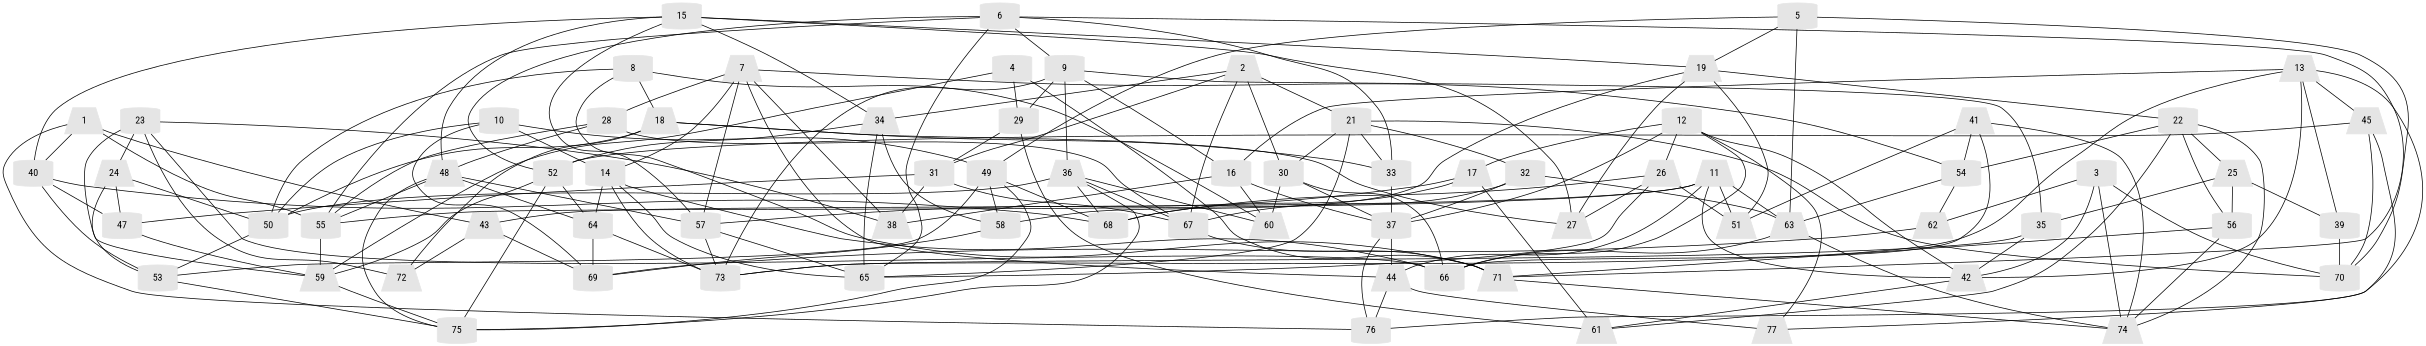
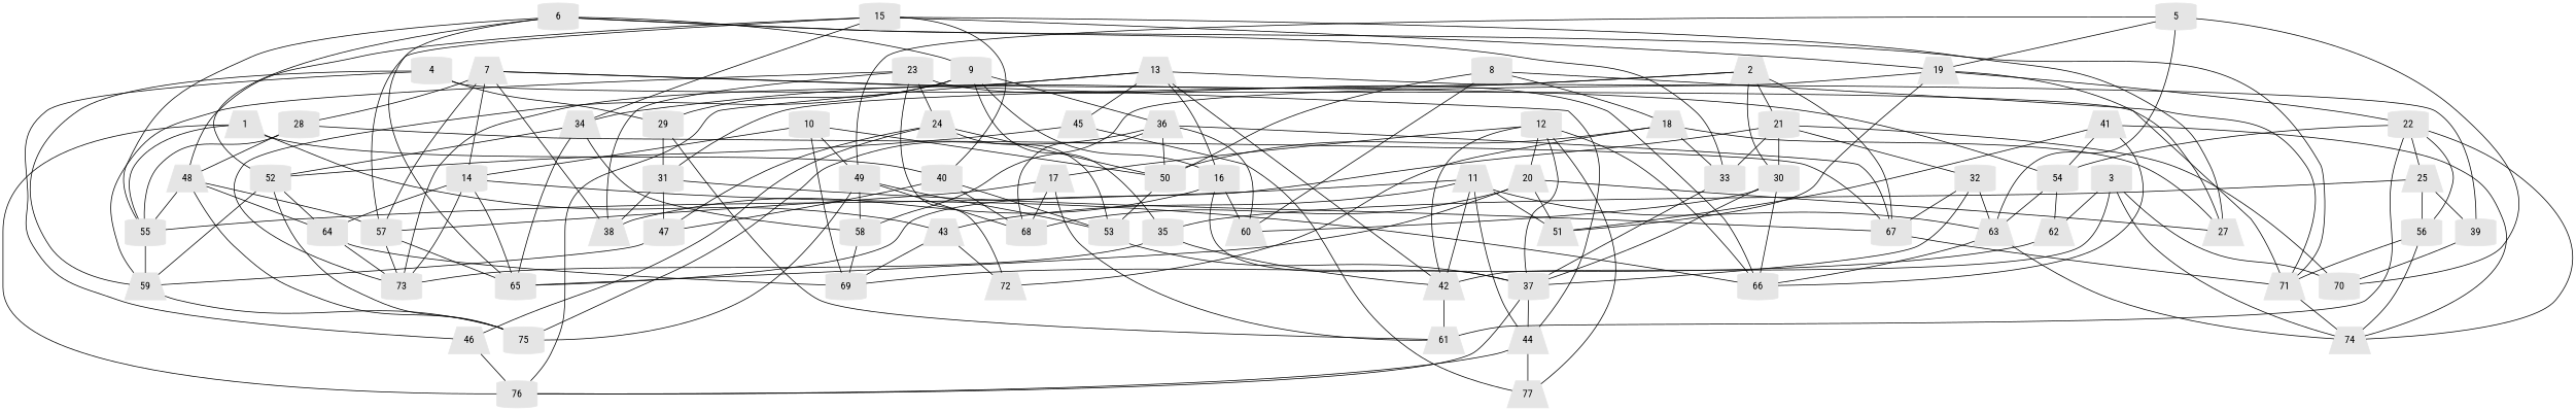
  graph {
    fontname="Roboto Condensed"
    node [color=gray90 fontname="Roboto Condensed" shape=cylinder style=filled]
    edge [fontname="Roboto Condensed" weight=1.0]
    1 [shape=trapezium]
    40
    43 [shape=trapezium]
    55
    76
    68
    47
    53
    69
    72 [shape=trapezium]
    59 [shape=trapezium]
    2 [shape=trapezium]
    21
    30
    31
    34 [shape=trapezium]
    67
    70
    33
    65
    32
    60 [shape=trapezium]
    37
    66
    38 [shape=trapezium]
    52
    58
    71 [shape=trapezium]
    42 [shape=trapezium]
    3
    62 [shape=trapezium]
    74 [shape=trapezium]
    61 [shape=trapezium]
    4
    29
+   46 [shape=trapezium]
    75
    5
    19 [shape=trapezium]
    49
    63 [shape=trapezium]
    51 [shape=trapezium]
    27 [shape=trapezium]
    22
    6
    9
    16
    35
    36 [shape=trapezium]
    73
    64
    7 [shape=trapezium]
    14
    28
    44 [shape=trapezium]
    54
    57
    48 [shape=trapezium]
    77 [shape=trapezium]
    8
    18 [shape=trapezium]
    50
    10
    11 [shape=trapezium]
    12
    17 [shape=trapezium]
-   20 [shape=trapezium label=26]
+   20 [shape=trapezium]
    13 [shape=trapezium]
    39
    45 [shape=trapezium]
    15
    25 [shape=trapezium]
    56
    23
    24 [shape=trapezium]
    41 [shape=trapezium]
    1 -- 40
    1 -- 43
    1 -- 55
    1 -- 76
    40 -- 68
    40 -- 47
    40 -- 53 [weight=2.0]
    43 -- 69
    43 -- 72
    55 -- 59
    47 -- 59
-   53 -- 75
+   53 -- 37
    59 -- 75
    2 -- 21
    2 -- 30
    2 -- 31
    2 -- 34 [weight=2.0]
    2 -- 67
    21 -- 30
    21 -- 70
    21 -- 33
    21 -- 65
    21 -- 32
    30 -- 60 [weight=2.0]
    30 -- 37
    30 -- 66
    31 -- 47
    31 -- 67
    31 -- 38
    34 -- 65
    34 -- 52
    34 -- 58
    67 -- 71
    33 -- 37
    32 -- 67
    32 -- 37
    32 -- 63
    37 -- 76
    37 -- 44
    52 -- 59
    52 -- 75
    52 -- 64
    58 -- 69
    71 -- 74
    42 -- 61
    3 -- 70
    3 -- 42
    3 -- 62
    3 -- 74
    62 -- 69
    4 -- 59
    4 -- 71
    4 -- 29
+   4 -- 46
    29 -- 31
    29 -- 61
+   46 -- 76 [weight=2.0]
    5 -- 70
    5 -- 19
    5 -- 49
    5 -- 63
    19 -- 58
    19 -- 51
    19 -- 27
    19 -- 22
    49 -- 68
    49 -- 53
    49 -- 58
    49 -- 75
    63 -- 66
    63 -- 74
    22 -- 74
    22 -- 61
    22 -- 54
    22 -- 25
    22 -- 56
    6 -- 55
    6 -- 33
    6 -- 65
    6 -- 52
    6 -- 71
    6 -- 9
    9 -- 29
    9 -- 16
    9 -- 35
    9 -- 36
    9 -- 73
    16 -- 60 [weight=2.0]
    16 -- 37
    16 -- 38
    35 -- 42
    35 -- 73
    36 -- 68
    36 -- 67
    36 -- 60
    36 -- 75
    36 -- 50
    64 -- 69 [weight=2.0]
    64 -- 73
    7 -- 38
    7 -- 14
    7 -- 28
    7 -- 44
    7 -- 54
    7 -- 57
    14 -- 65
    14 -- 66
    14 -- 73
    14 -- 64
    28 -- 55
    28 -- 67
    28 -- 48
    44 -- 76
    44 -- 77 [weight=2.0]
    54 -- 62 [weight=2.0]
    54 -- 63
    57 -- 65
    57 -- 73
    48 -- 55
    48 -- 75
    48 -- 64
    48 -- 57
    8 -- 60
    8 -- 71
    8 -- 18
    8 -- 50
    18 -- 72 [weight=2.0]
    18 -- 33
    18 -- 27
    18 -- 50
    50 -- 53
    10 -- 69
    10 -- 49
    10 -- 14
    10 -- 50
    11 -- 43
    11 -- 55
    11 -- 42
    11 -- 63
    11 -- 51
    11 -- 44
    12 -- 37
    12 -- 66
    12 -- 42
    12 -- 77
    12 -- 17
    12 -- 20
    17 -- 68
    17 -- 61
    17 -- 57
    20 -- 68 [weight=2.0]
    20 -- 65
    20 -- 51
    20 -- 27
    13 -- 76
    13 -- 42
    13 -- 16
    13 -- 73
    13 -- 39
    13 -- 45
    39 -- 70 [weight=2.0]
-   45 -- 70
    45 -- 52
    45 -- 77
    15 -- 40
    15 -- 34
    15 -- 19
    15 -- 27
    15 -- 57
    15 -- 48
    25 -- 35
    25 -- 39
    25 -- 56
    56 -- 71
    56 -- 74
    23 -- 72
    23 -- 59
    23 -- 66
    23 -- 38
    23 -- 24 [weight=2.0]
    24 -- 47
    24 -- 53
+   24 -- 46
    24 -- 50
    41 -- 66
    41 -- 74
    41 -- 51
    41 -- 54
  }
